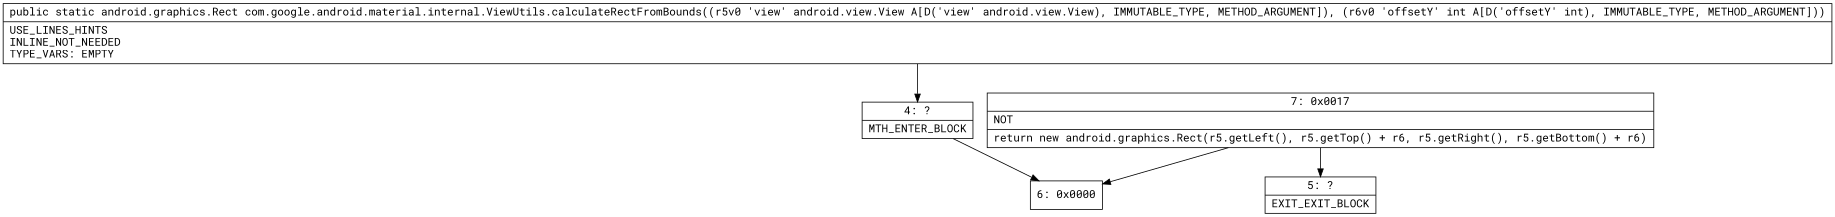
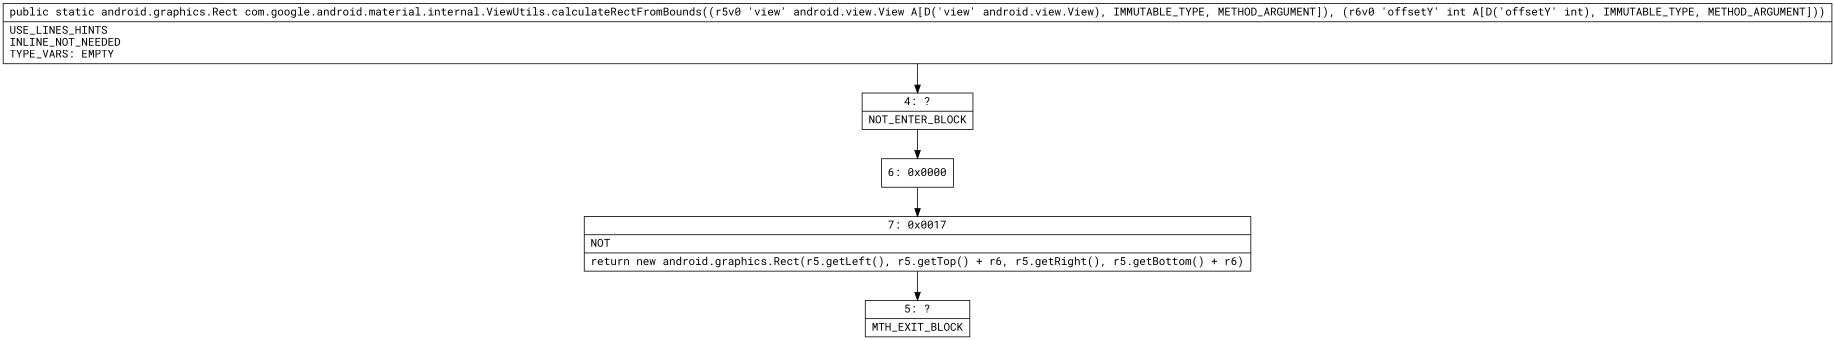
  digraph {
    fontname="Roboto Mono"
    node [fontname="Roboto Mono" shape=record]
    edge [fontname="Roboto Mono"]
-   n1 [label="{4\:\ ?|MTH_ENTER_BLOCK\l}"]
+   n1 [label="{4\:\ ?|NOT_ENTER_BLOCK\l}"]
    n2 [label="{6\:\ 0x0000}"]
    n3 [label="{7\:\ 0x0017|NOT\l|return new android.graphics.Rect(r5.getLeft(), r5.getTop() + r6, r5.getRight(), r5.getBottom() + r6)\l}"]
-   n4 [label="{5\:\ ?|EXIT_EXIT_BLOCK\l}"]
+   n4 [label="{5\:\ ?|MTH_EXIT_BLOCK\l}"]
    n5 [label="{public static android.graphics.Rect com.google.android.material.internal.ViewUtils.calculateRectFromBounds((r5v0 'view' android.view.View A[D('view' android.view.View), IMMUTABLE_TYPE, METHOD_ARGUMENT]), (r6v0 'offsetY' int A[D('offsetY' int), IMMUTABLE_TYPE, METHOD_ARGUMENT]))  | USE_LINES_HINTS\lINLINE_NOT_NEEDED\lTYPE_VARS: EMPTY\l}"]
    n1 -> n2
-   n3 -> n2
+   n2 -> n3
    n3 -> n4
    n5 -> n1
  }
